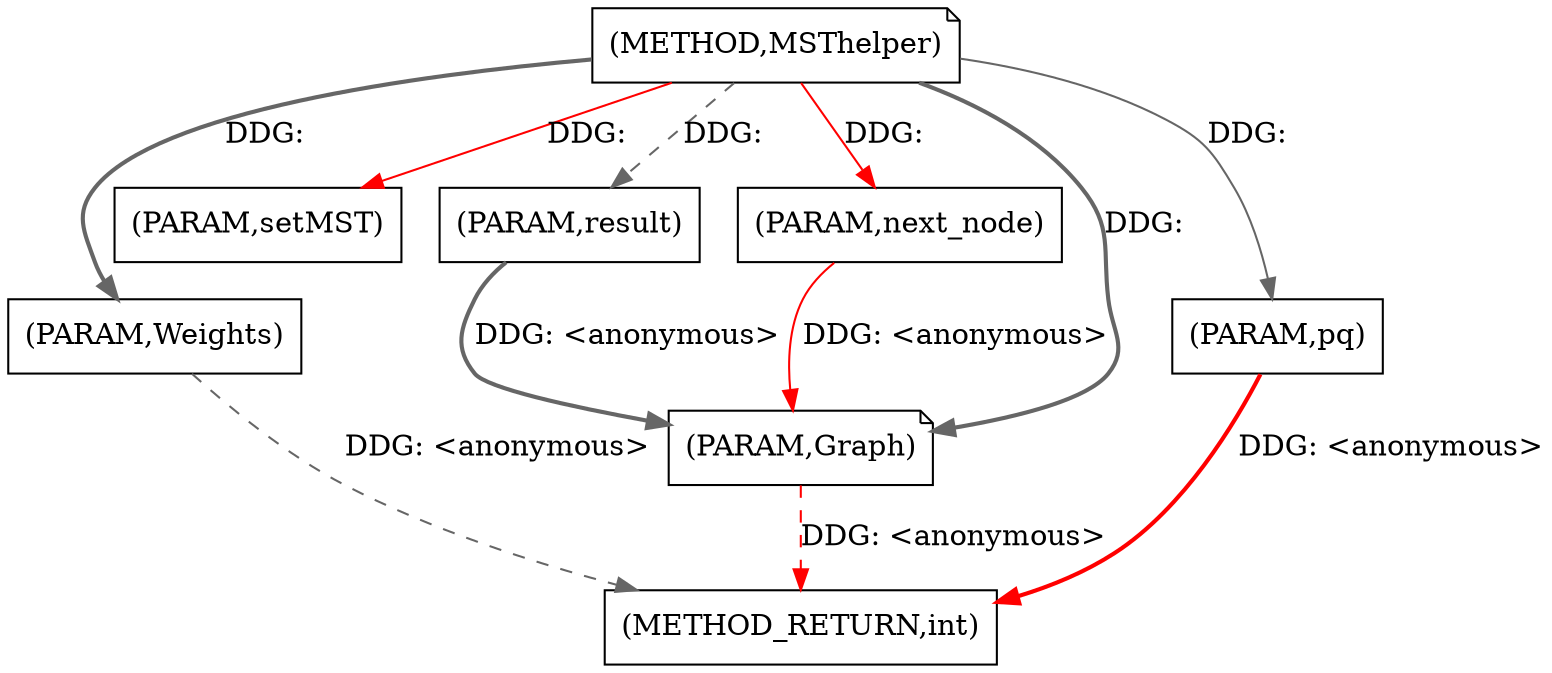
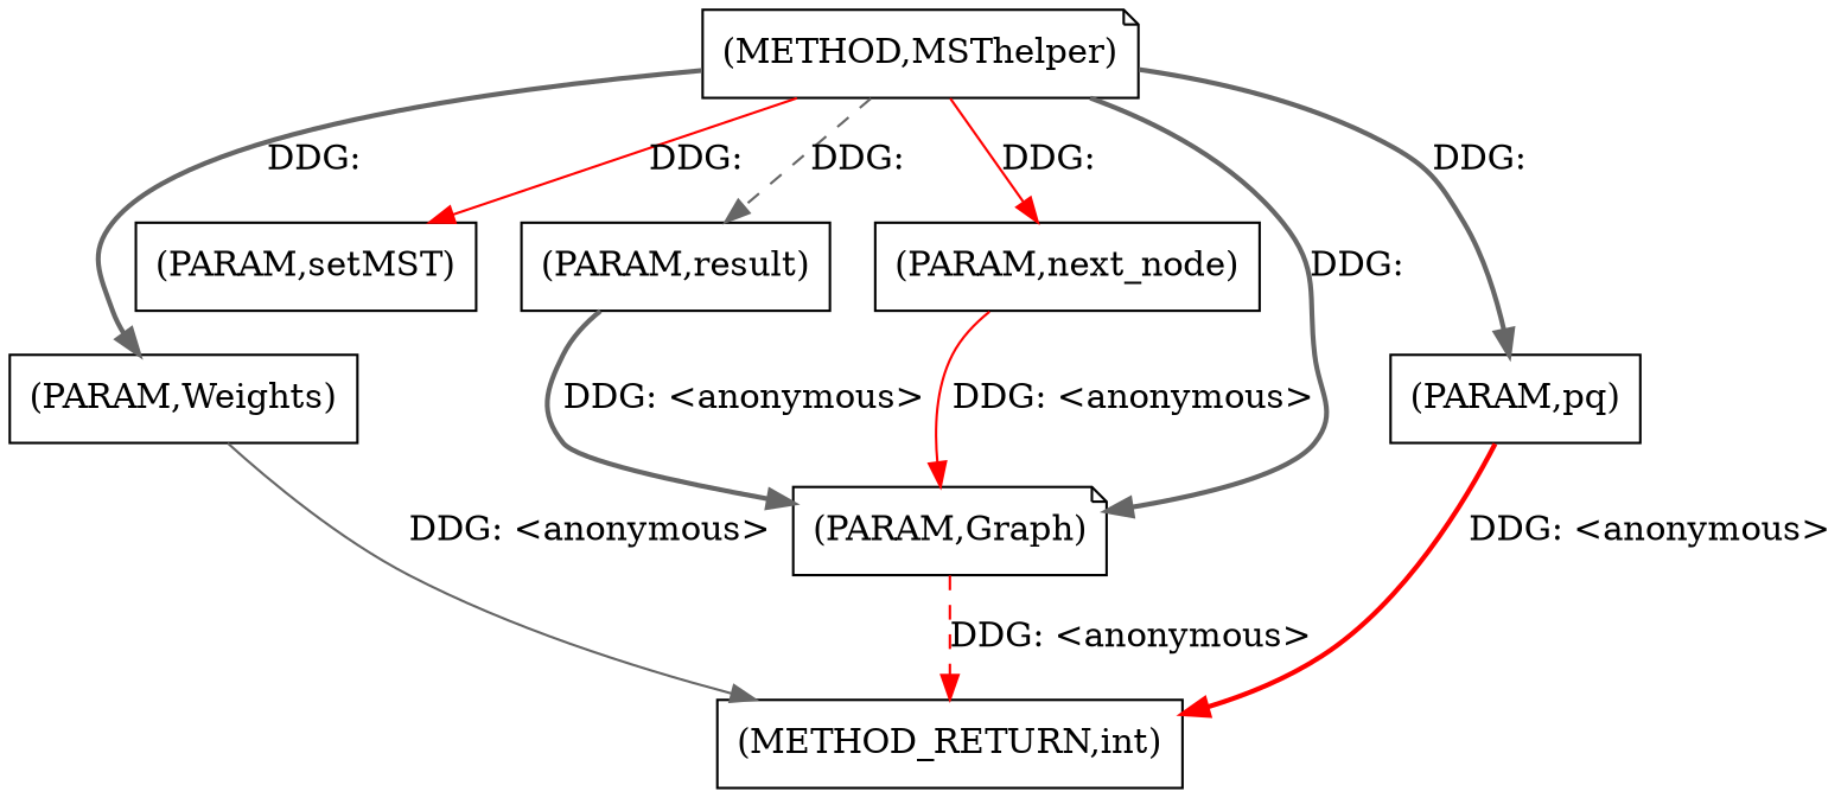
  digraph {
    node [shape=box]
    edge [color=gray40 style=bold]
    n1 [label="(METHOD,MSThelper)" shape=note]
    n2 [label="(PARAM,next_node)"]
    n3 [label="(PARAM,setMST)"]
    n4 [label="(PARAM,Weights)"]
    n5 [label="(PARAM,Graph)" shape=note]
    n6 [label="(PARAM,result)"]
    n7 [label="(PARAM,pq)"]
    n8 [label="(METHOD_RETURN,int)"]
    n1 -> n2 [color=red label="DDG: " style=solid]
    n1 -> n3 [color=red label="DDG: " style=solid]
    n1 -> n4 [label="DDG: "]
    n1 -> n5 [label="DDG: "]
    n1 -> n6 [label="DDG: " style=dashed]
-   n1 -> n7 [label="DDG: " style=solid]
+   n1 -> n7 [label="DDG: "]
    n2 -> n5 [color=red label="DDG: <anonymous>" style=solid]
-   n4 -> n8 [label="DDG: <anonymous>" style=dashed]
+   n4 -> n8 [label="DDG: <anonymous>" style=solid]
    n5 -> n8 [color=red label="DDG: <anonymous>" style=dashed]
    n6 -> n5 [label="DDG: <anonymous>"]
    n7 -> n8 [color=red label="DDG: <anonymous>"]
  }
